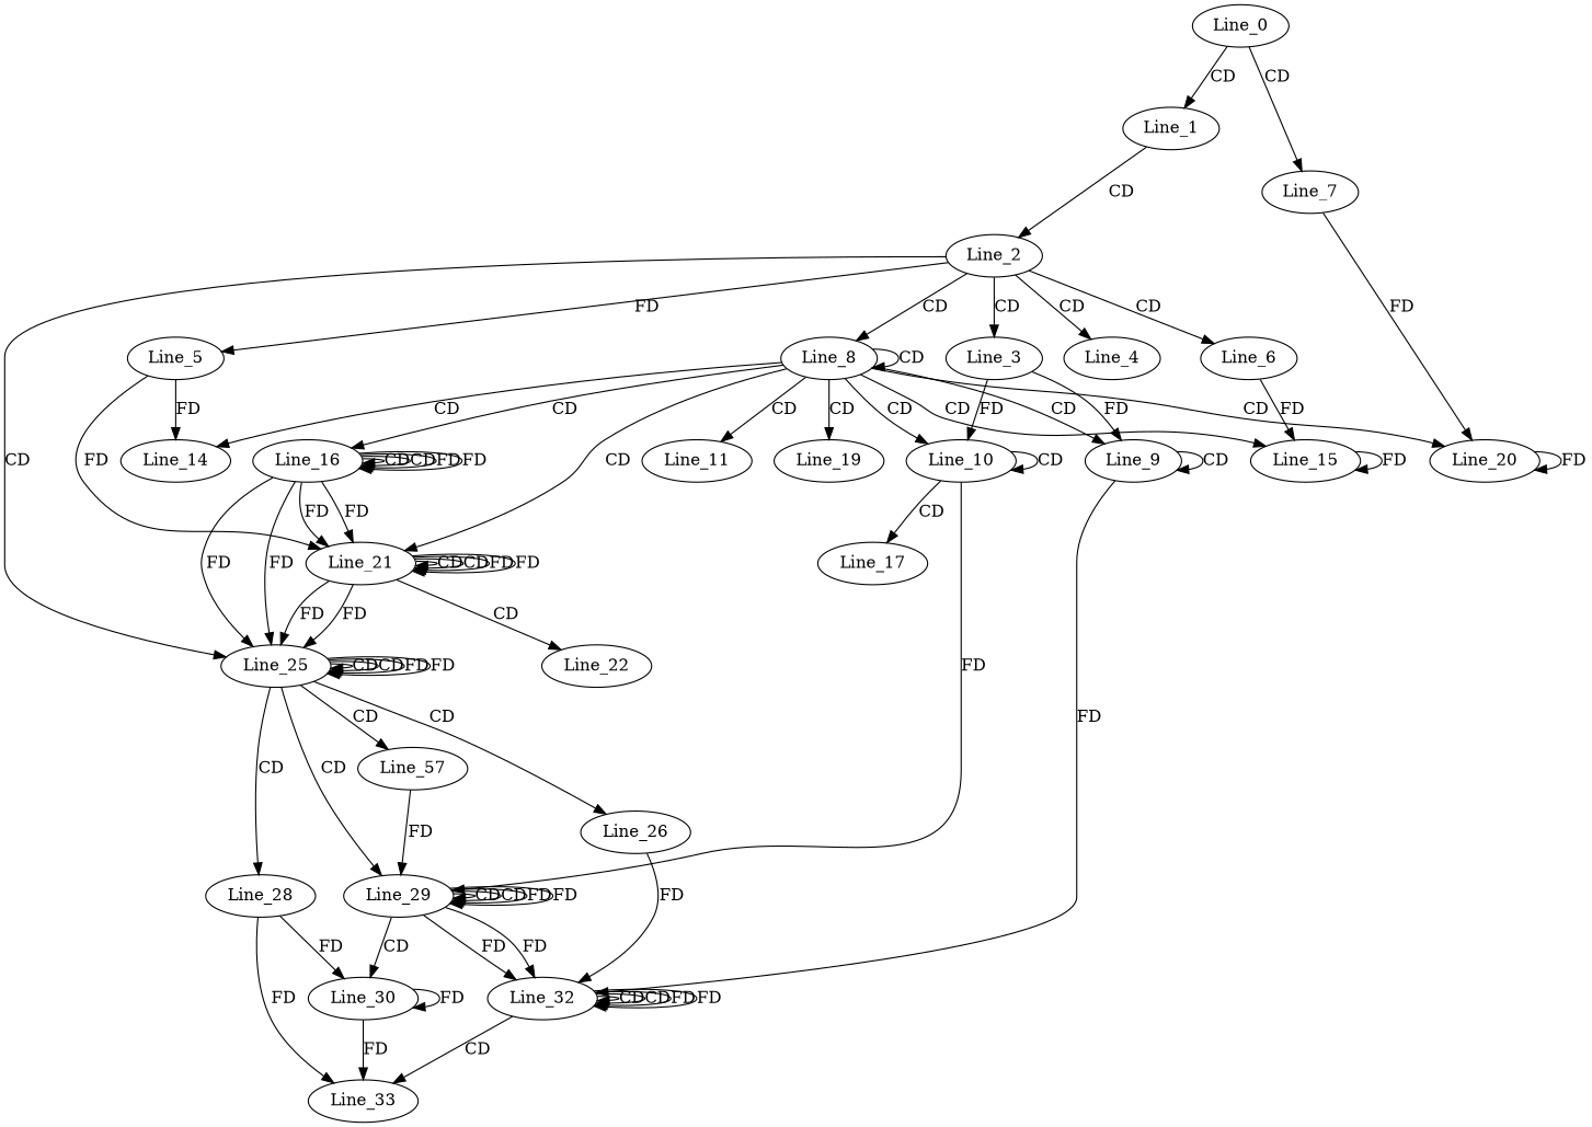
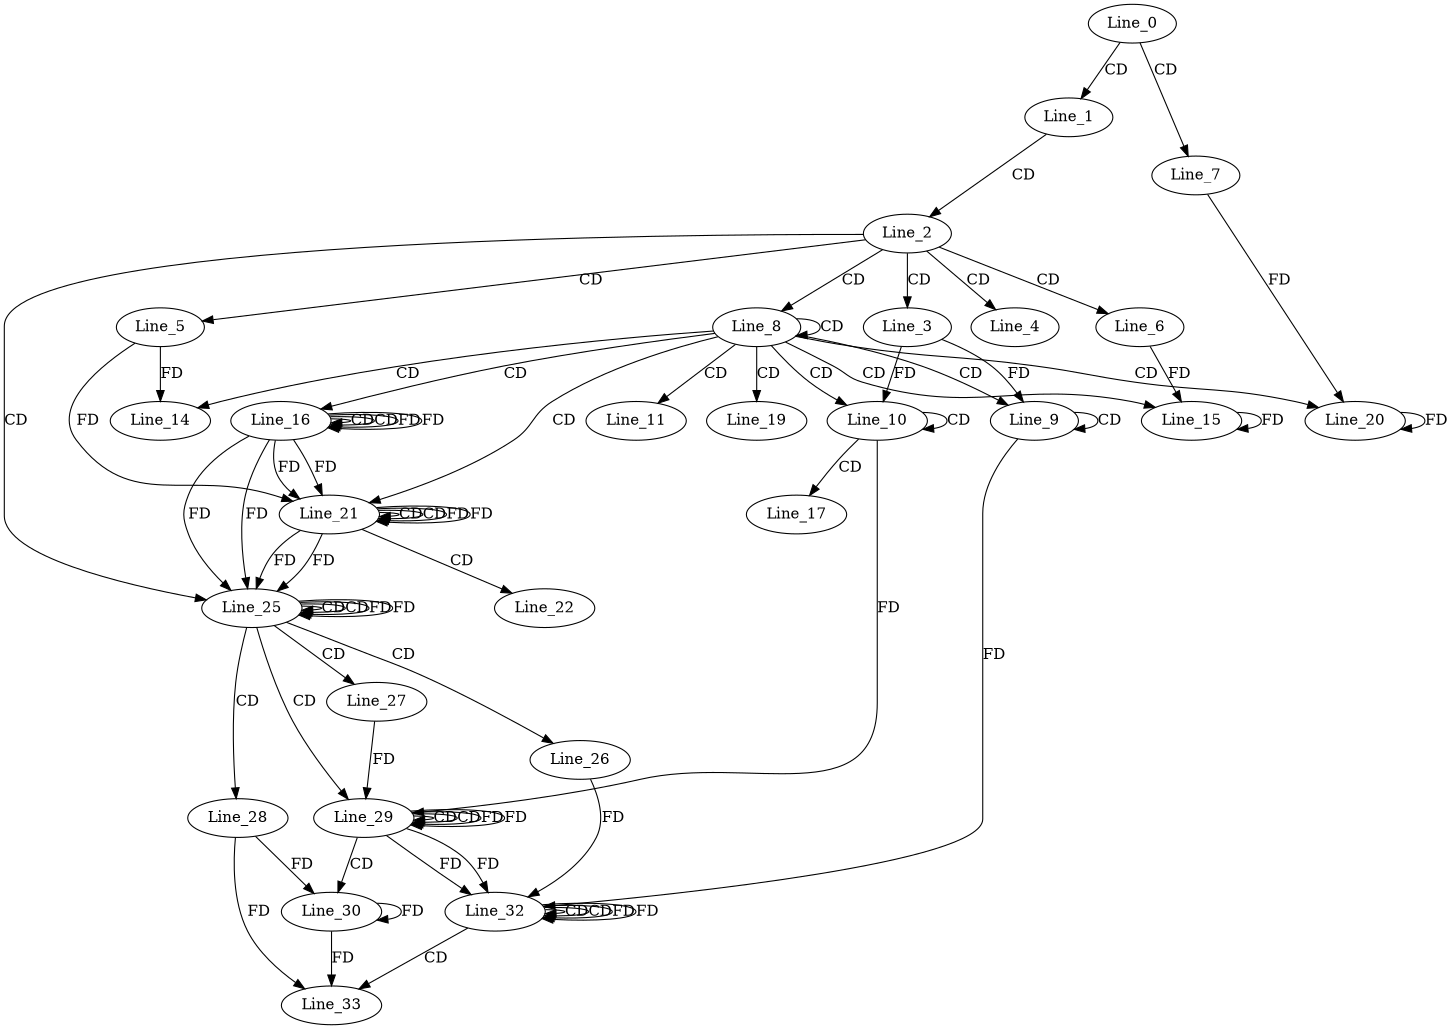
  digraph {
    Line_0
    Line_1
    Line_7
    Line_2
    Line_3
    Line_4
    Line_5
    Line_6
    Line_8
    Line_25
    Line_9
    Line_10
    Line_14
    Line_21
    Line_15
    Line_20
    Line_11
    Line_16
    Line_19
    Line_29
    Line_26
-   Line_27 [label=Line_57]
+   Line_27
    Line_28
    Line_32
    Line_17
    Line_22
    Line_33
    Line_30
    Line_0 -> Line_1 [label=CD]
    Line_0 -> Line_7 [label=CD]
    Line_1 -> Line_2 [label=CD]
    Line_7 -> Line_20 [label=FD]
    Line_2 -> Line_3 [label=CD]
    Line_2 -> Line_4 [label=CD]
-   Line_2 -> Line_5 [label=FD]
+   Line_2 -> Line_5 [label=CD]
    Line_2 -> Line_6 [label=CD]
    Line_2 -> Line_8 [label=CD]
    Line_2 -> Line_25 [label=CD]
    Line_3 -> Line_9 [label=FD]
    Line_3 -> Line_10 [label=FD]
    Line_5 -> Line_14 [label=FD]
    Line_5 -> Line_21 [label=FD]
    Line_6 -> Line_15 [label=FD]
    Line_8 -> Line_8 [label=CD]
    Line_8 -> Line_9 [label=CD]
    Line_8 -> Line_10 [label=CD]
    Line_8 -> Line_14 [label=CD]
    Line_8 -> Line_21 [label=CD]
    Line_8 -> Line_15 [label=CD]
    Line_8 -> Line_20 [label=CD]
    Line_8 -> Line_11 [label=CD]
    Line_8 -> Line_16 [label=CD]
    Line_8 -> Line_19 [label=CD]
    Line_25 -> Line_25 [label=CD]
    Line_25 -> Line_25 [label=CD]
    Line_25 -> Line_25 [label=FD]
    Line_25 -> Line_25 [label=FD]
    Line_25 -> Line_29 [label=CD]
    Line_25 -> Line_26 [label=CD]
    Line_25 -> Line_27 [label=CD]
    Line_25 -> Line_28 [label=CD]
    Line_9 -> Line_9 [label=CD]
    Line_9 -> Line_32 [label=FD]
    Line_10 -> Line_10 [label=CD]
    Line_10 -> Line_29 [label=FD]
    Line_10 -> Line_17 [label=CD]
    Line_21 -> Line_25 [label=FD]
    Line_21 -> Line_25 [label=FD]
    Line_21 -> Line_21 [label=CD]
    Line_21 -> Line_21 [label=CD]
    Line_21 -> Line_21 [label=FD]
    Line_21 -> Line_21 [label=FD]
    Line_21 -> Line_22 [label=CD]
    Line_15 -> Line_15 [label=FD]
    Line_20 -> Line_20 [label=FD]
    Line_16 -> Line_25 [label=FD]
    Line_16 -> Line_25 [label=FD]
    Line_16 -> Line_21 [label=FD]
    Line_16 -> Line_21 [label=FD]
    Line_16 -> Line_16 [label=CD]
    Line_16 -> Line_16 [label=CD]
    Line_16 -> Line_16 [label=FD]
    Line_16 -> Line_16 [label=FD]
    Line_29 -> Line_29 [label=CD]
    Line_29 -> Line_29 [label=CD]
    Line_29 -> Line_29 [label=FD]
    Line_29 -> Line_29 [label=FD]
    Line_29 -> Line_32 [label=FD]
    Line_29 -> Line_32 [label=FD]
    Line_29 -> Line_30 [label=CD]
    Line_26 -> Line_32 [label=FD]
    Line_27 -> Line_29 [label=FD]
    Line_28 -> Line_33 [label=FD]
    Line_28 -> Line_30 [label=FD]
    Line_32 -> Line_32 [label=CD]
    Line_32 -> Line_32 [label=CD]
    Line_32 -> Line_32 [label=FD]
    Line_32 -> Line_32 [label=FD]
    Line_32 -> Line_33 [label=CD]
    Line_30 -> Line_33 [label=FD]
    Line_30 -> Line_30 [label=FD]
  }
